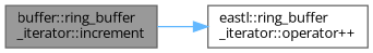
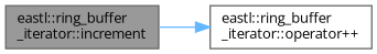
  digraph {
    rankdir=LR
    fontname="Open Sans"
    node [fontname="Open Sans" fontsize=10 shape=box style=filled]
-   n1 [color=gray40 fillcolor=grey60 fontcolor=black height=0.2 label="buffer::ring_buffer\l_iterator::increment" width=0.4]
+   n1 [color=gray40 fillcolor=grey60 fontcolor=black height=0.2 label="eastl::ring_buffer\l_iterator::increment" width=0.4]
    n2 [color=grey40 fillcolor=white height=0.2 label="eastl::ring_buffer\l_iterator::operator++" width=0.4]
    n1 -> n2 [color=steelblue1 fontname="Open Sans" fontsize=10 labelfontname=Helvetica labelfontsize=10 style=solid]
  }
